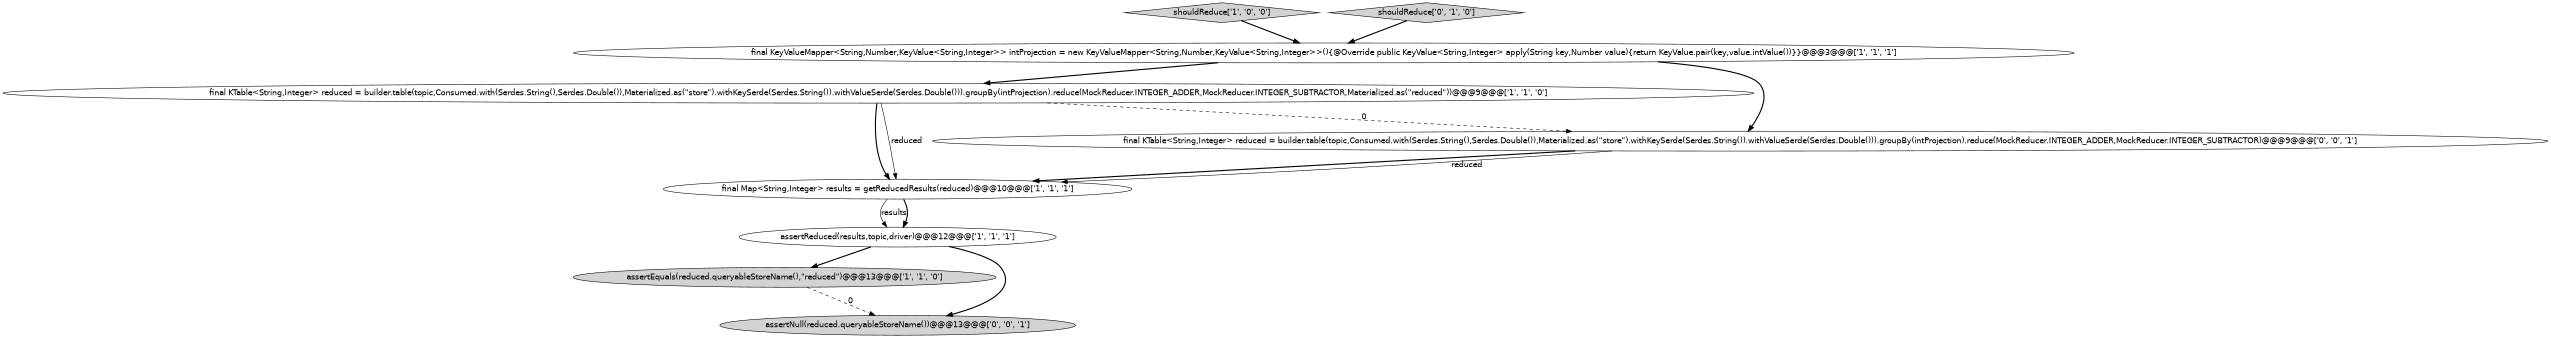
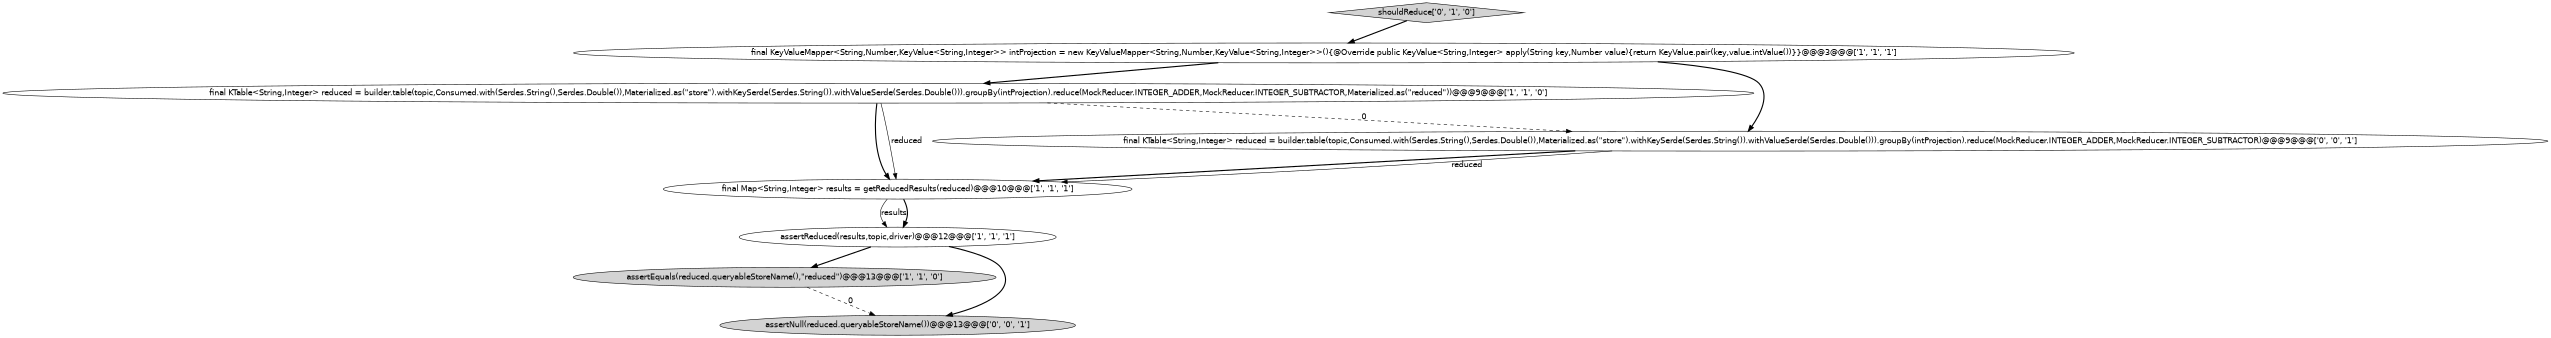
  digraph {
    fontname="DejaVu Sans"
    node [fillcolor=white fontname="DejaVu Sans" shape=ellipse style=filled]
    edge [fontname="DejaVu Sans" style=bold]
    n1 [label="final KTable<String,Integer> reduced = builder.table(topic,Consumed.with(Serdes.String(),Serdes.Double()),Materialized.as(\"store\").withKeySerde(Serdes.String()).withValueSerde(Serdes.Double())).groupBy(intProjection).reduce(MockReducer.INTEGER_ADDER,MockReducer.INTEGER_SUBTRACTOR,Materialized.as(\"reduced\"))@@@9@@@['1', '1', '0']"]
    n2 [label="final Map<String,Integer> results = getReducedResults(reduced)@@@10@@@['1', '1', '1']"]
    n3 [label="final KTable<String,Integer> reduced = builder.table(topic,Consumed.with(Serdes.String(),Serdes.Double()),Materialized.as(\"store\").withKeySerde(Serdes.String()).withValueSerde(Serdes.Double())).groupBy(intProjection).reduce(MockReducer.INTEGER_ADDER,MockReducer.INTEGER_SUBTRACTOR)@@@9@@@['0', '0', '1']"]
    n4 [label="assertReduced(results,topic,driver)@@@12@@@['1', '1', '1']"]
    n5 [label="final KeyValueMapper<String,Number,KeyValue<String,Integer>> intProjection = new KeyValueMapper<String,Number,KeyValue<String,Integer>>(){@Override public KeyValue<String,Integer> apply(String key,Number value){return KeyValue.pair(key,value.intValue())}}@@@3@@@['1', '1', '1']"]
    n6 [fillcolor=lightgray label="assertEquals(reduced.queryableStoreName(),\"reduced\")@@@13@@@['1', '1', '0']"]
    n7 [fillcolor=lightgray label="assertNull(reduced.queryableStoreName())@@@13@@@['0', '0', '1']"]
-   n8 [fillcolor=lightgray label="shouldReduce['1', '0', '0']" shape=diamond]
    n9 [fillcolor=lightgray label="shouldReduce['0', '1', '0']" shape=diamond]
    n1 -> n2
    n1 -> n2 [label=reduced style=solid]
    n1 -> n3 [label=0 style=dashed]
    n2 -> n4 [label=results style=solid]
    n2 -> n4
    n3 -> n2
    n3 -> n2 [label=reduced style=solid]
    n4 -> n6
    n4 -> n7
    n5 -> n1
    n5 -> n3
    n6 -> n7 [label=0 style=dashed]
-   n8 -> n5
    n9 -> n5
  }
